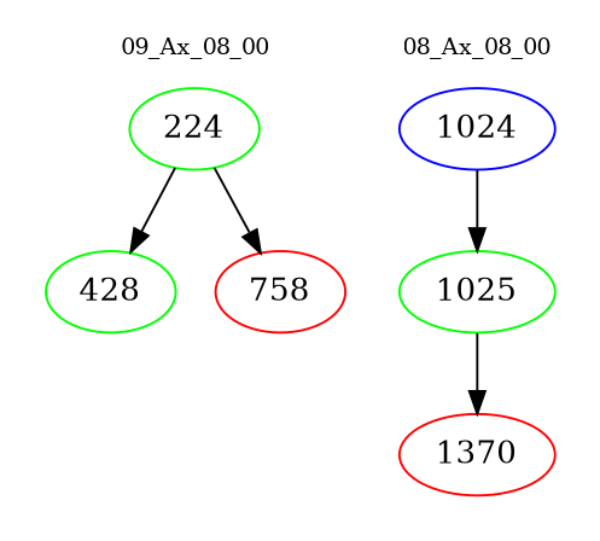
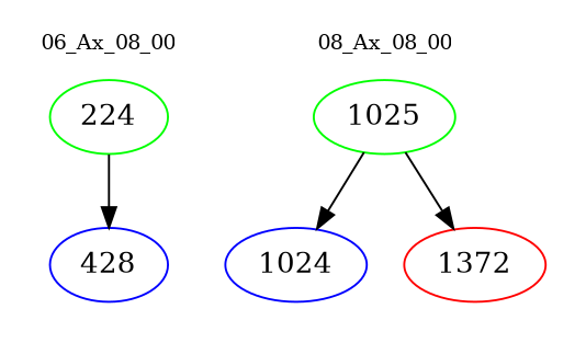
  digraph {
    node [color=green]
    edge [color=black]
    n1 [label=224]
-   n2 [label=428]
-   n3 [color=red label=758]
+   n2 [color=blue label=428]
    n4 [label=1025]
    n5 [color=blue label=1024]
-   n6 [color=red label=1370]
+   n6 [color=red label=1372]
    subgraph cluster_1 {
      color=white
      fontsize=10
-     label="09_Ax_08_00"
+     label="06_Ax_08_00"
      n1
      n2
-     n3
    }
    subgraph cluster_2 {
      color=white
      fontsize=10
      label="08_Ax_08_00"
      n4
      n5
      n6
    }
    n1 -> n2
-   n1 -> n3
-   n5 -> n4
+   n4 -> n5
    n4 -> n6
  }
